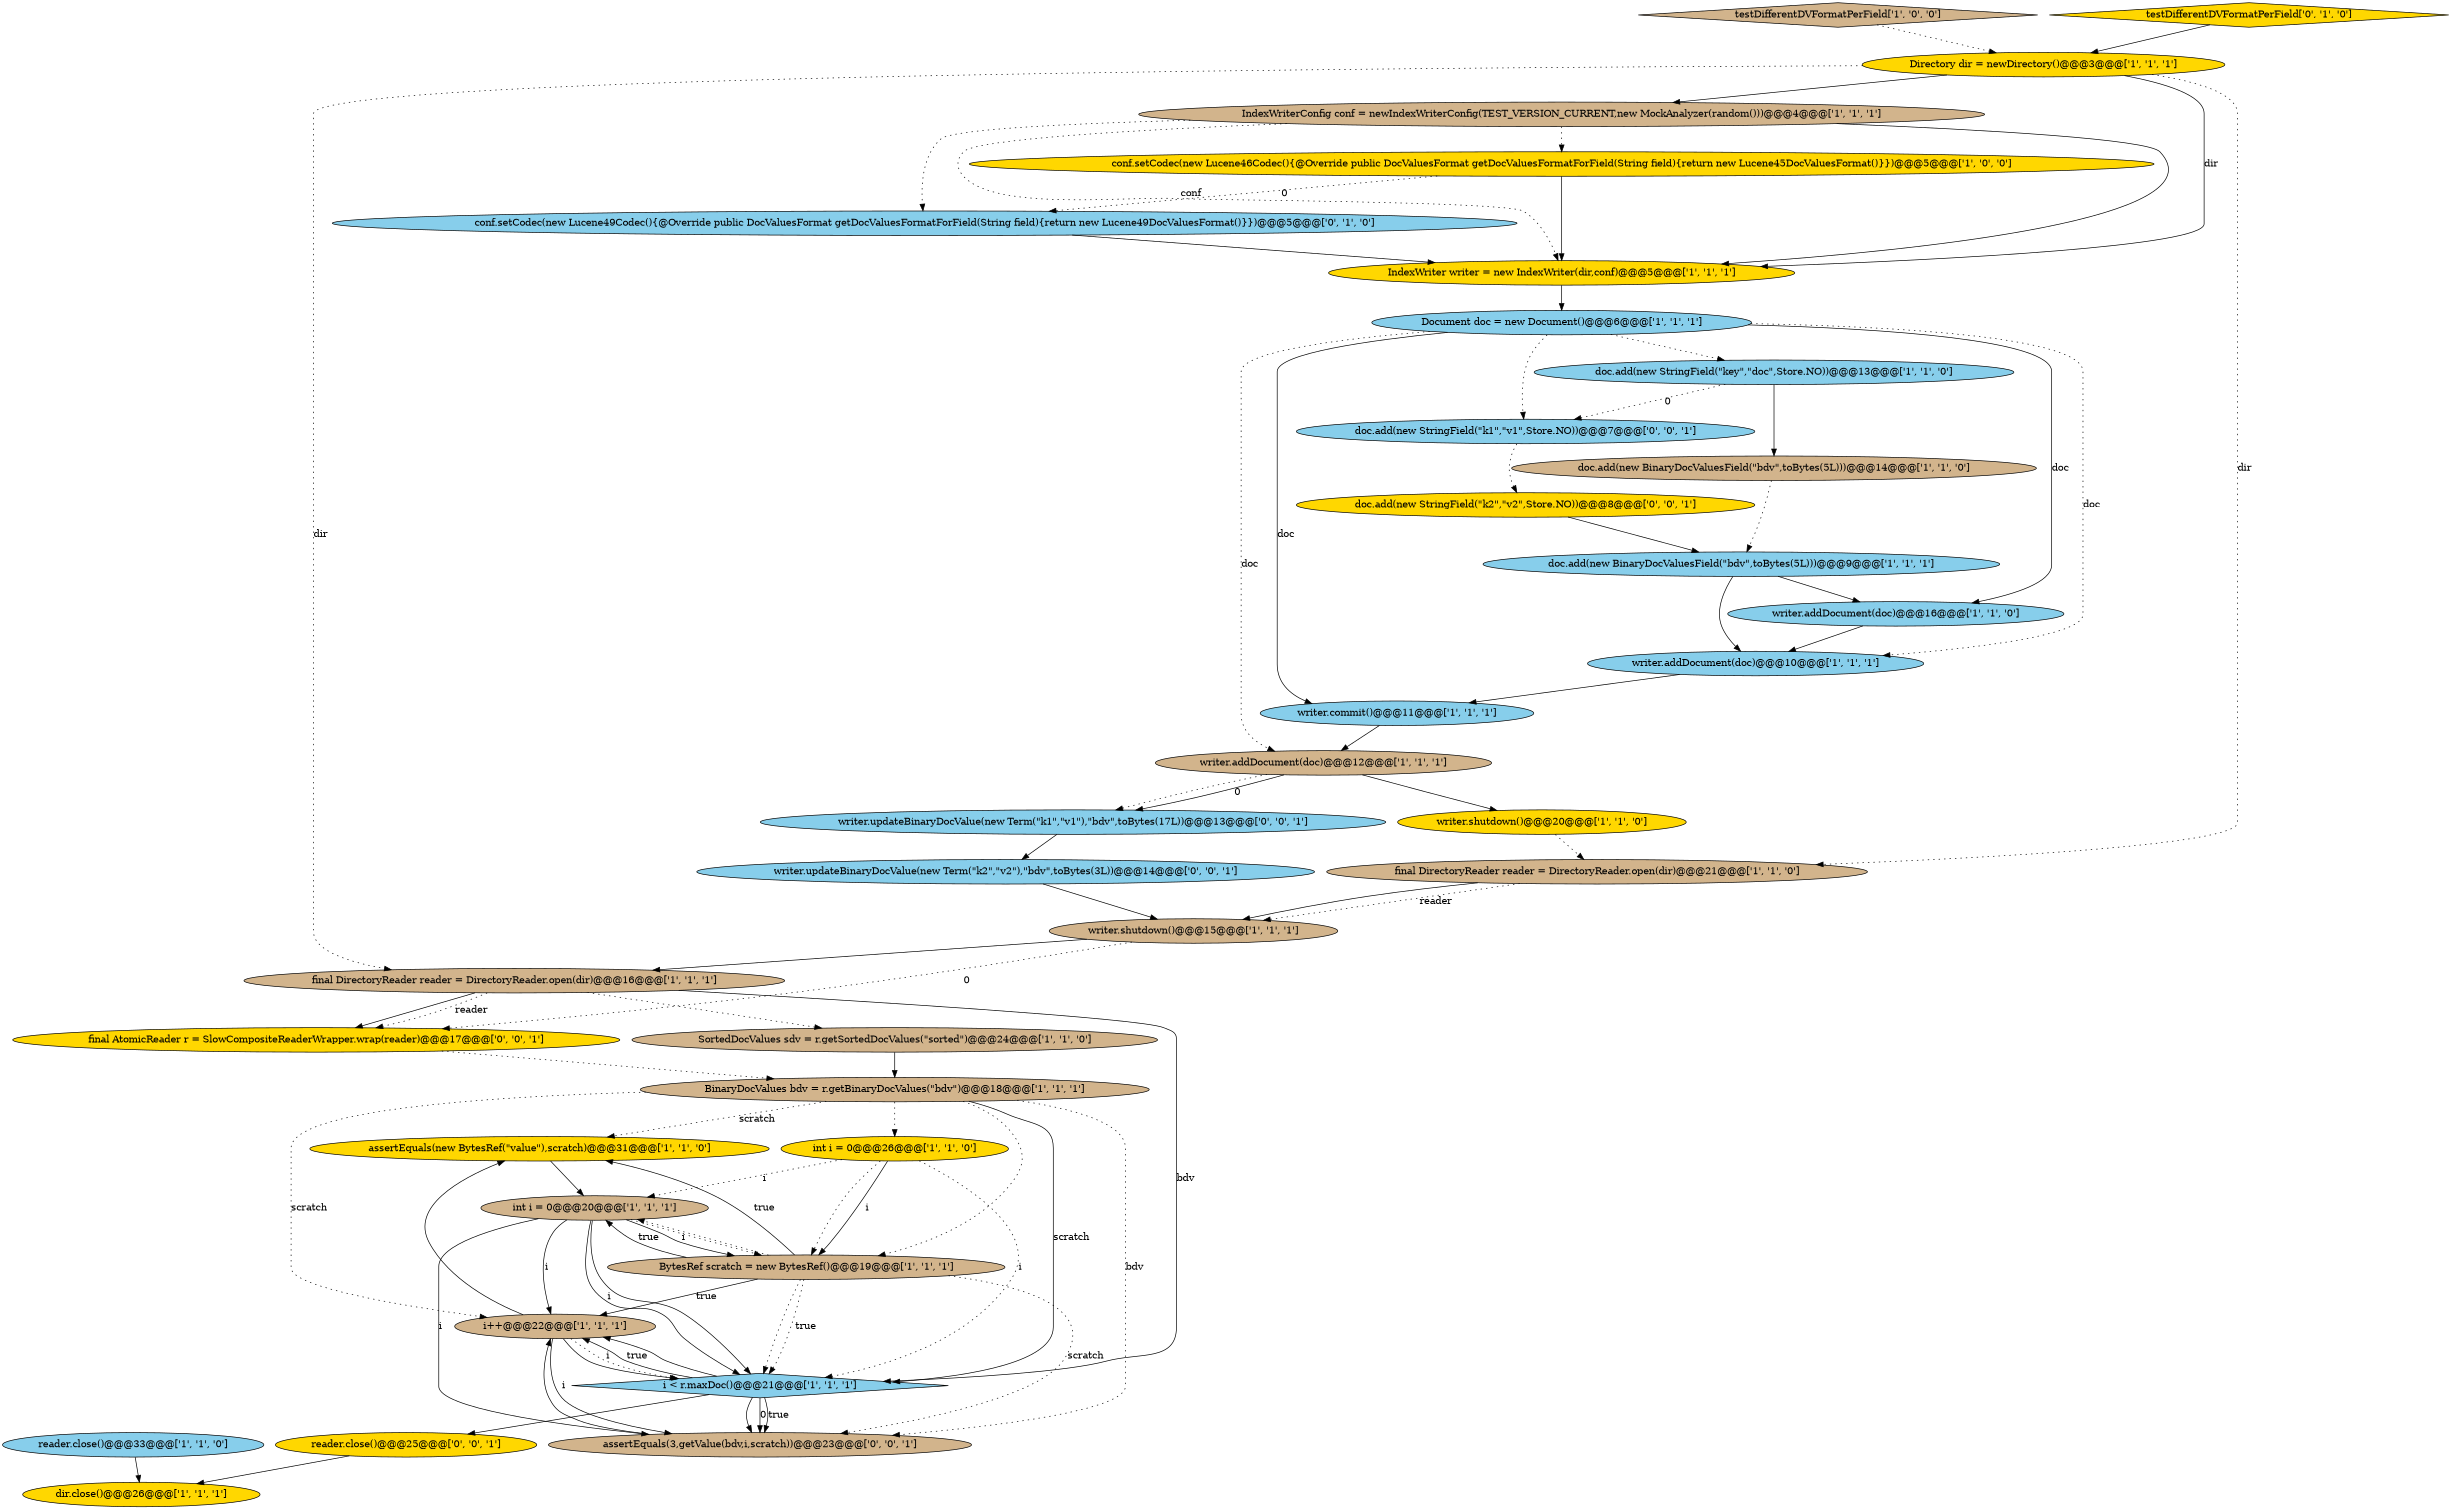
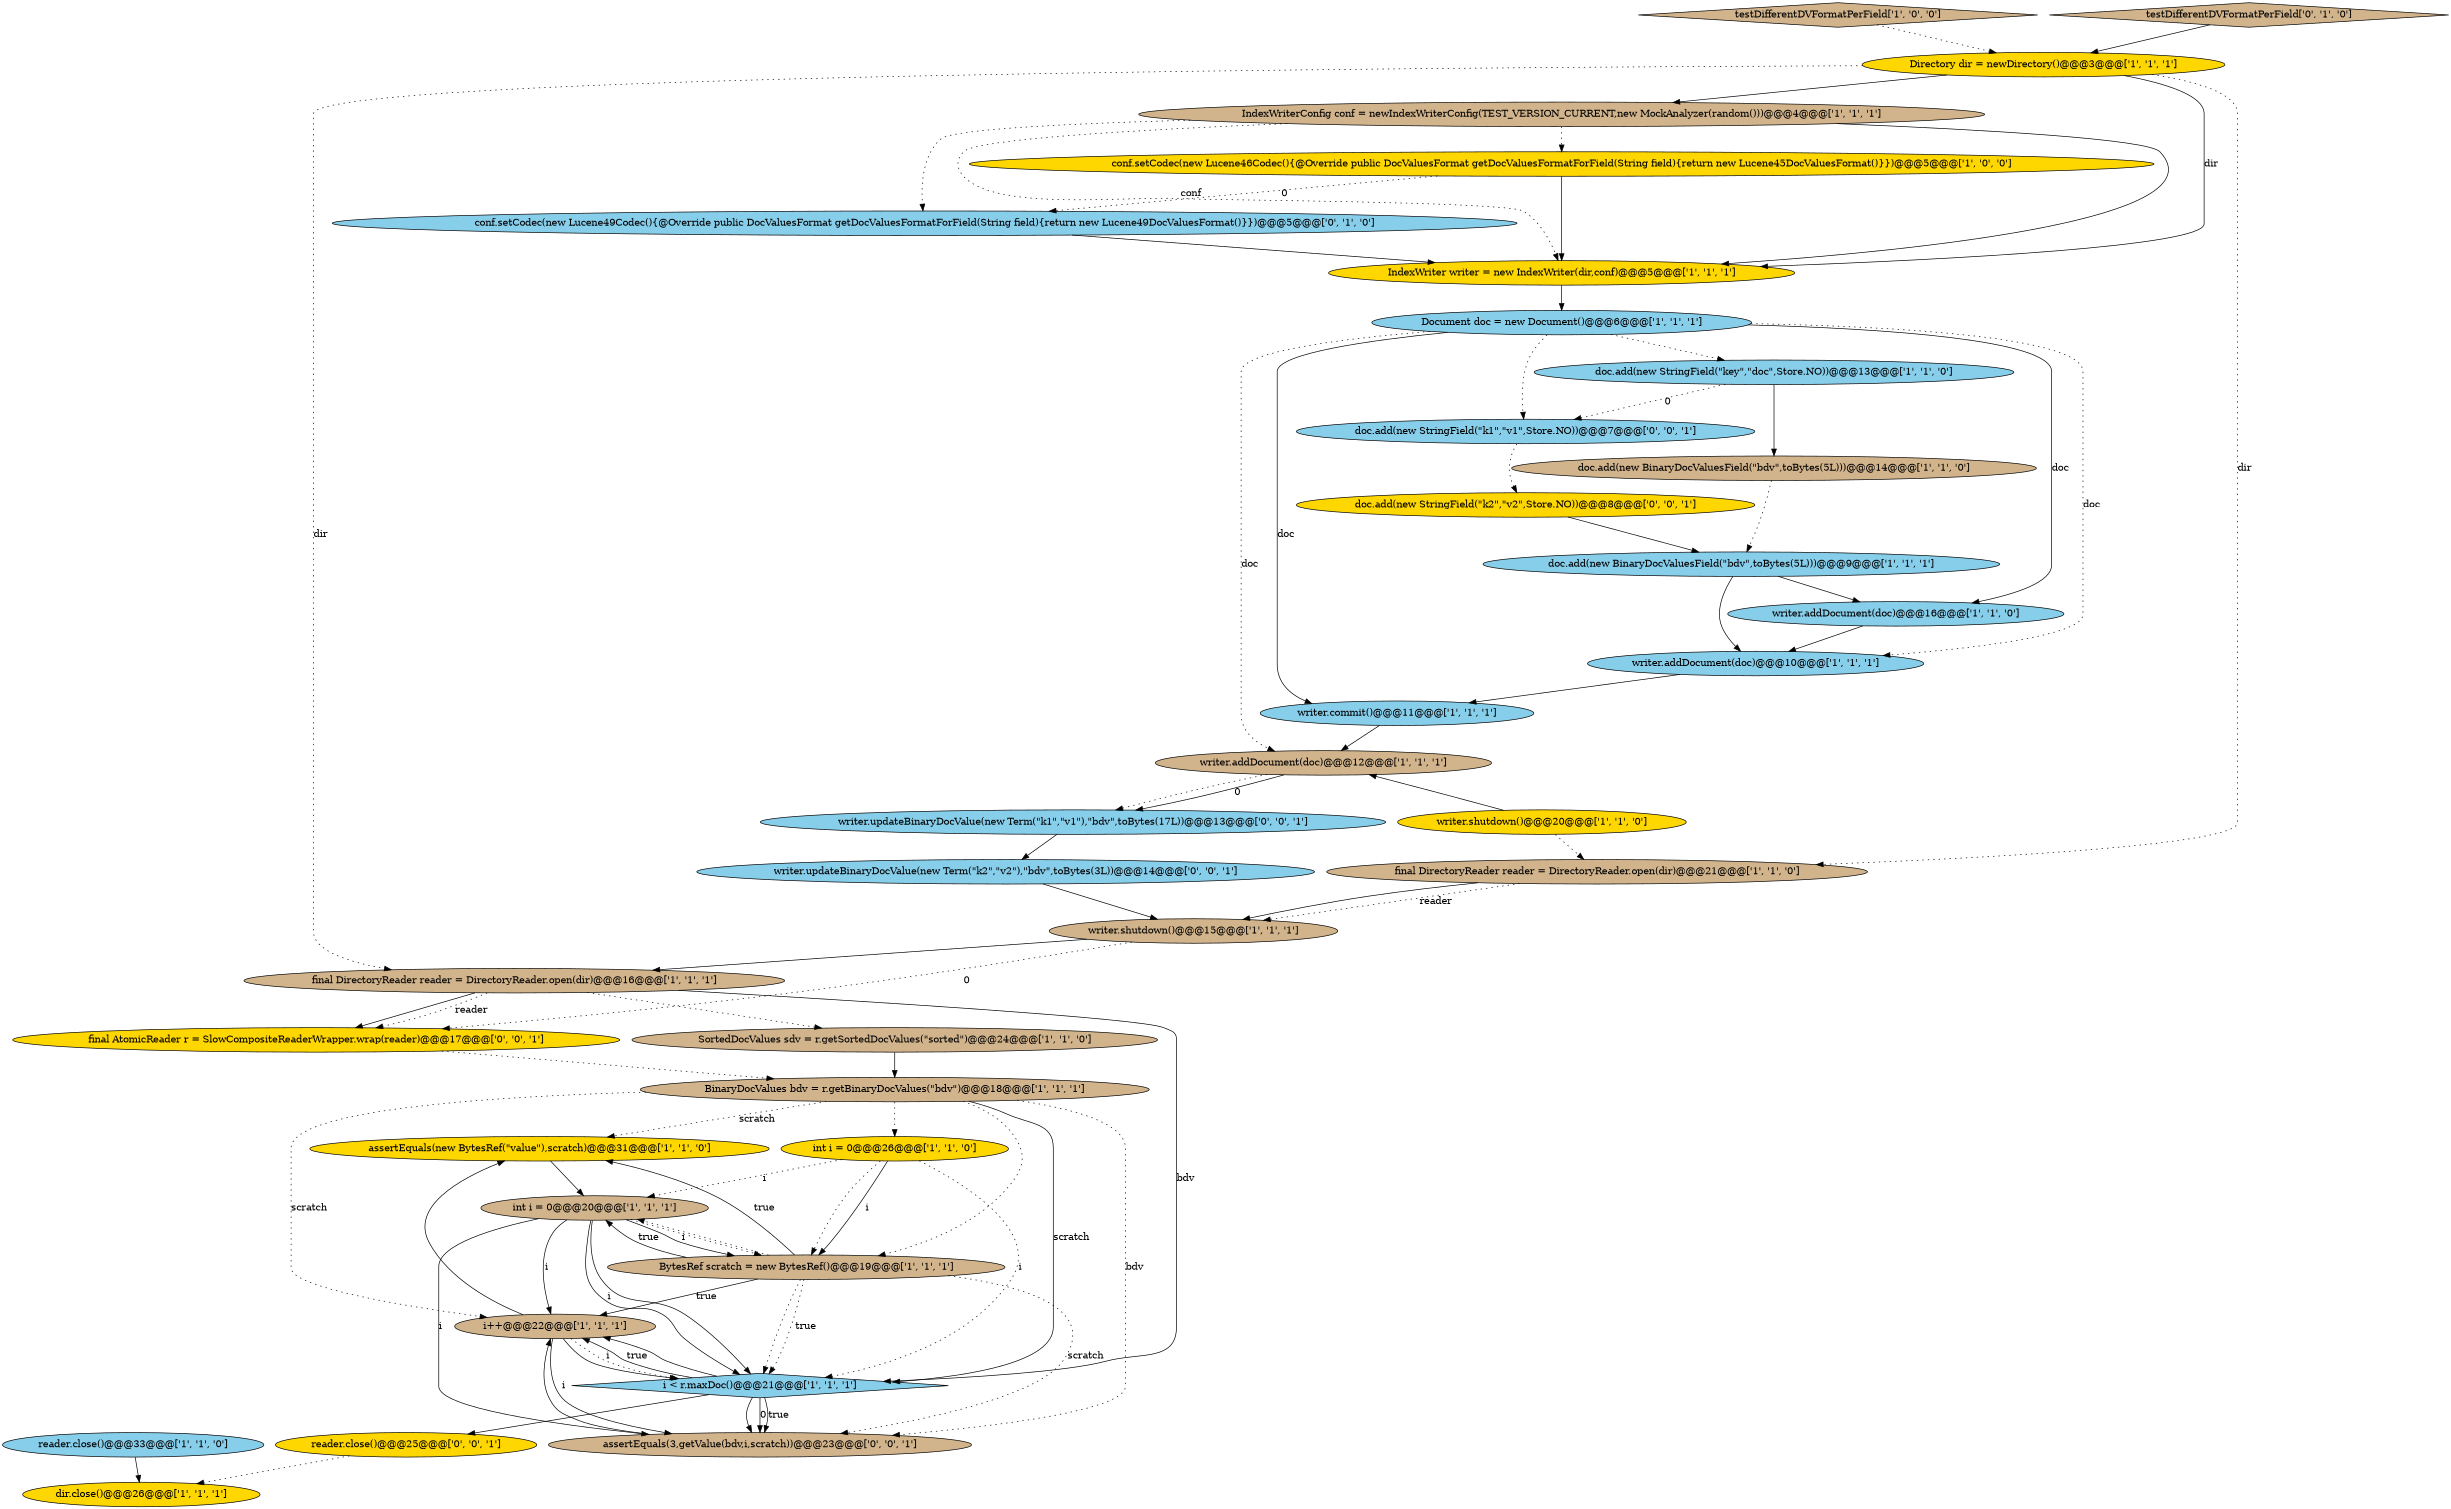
  digraph {
    node [fillcolor=tan shape=ellipse style=filled]
    edge [style=solid]
    n1 [label="writer.addDocument(doc)@@@12@@@['1', '1', '1']"]
    n2 [fillcolor=gold label="writer.shutdown()@@@20@@@['1', '1', '0']"]
    n3 [fillcolor=skyblue label="writer.updateBinaryDocValue(new Term(\"k1\",\"v1\"),\"bdv\",toBytes(17L))@@@13@@@['0', '0', '1']"]
    n4 [label="final DirectoryReader reader = DirectoryReader.open(dir)@@@21@@@['1', '1', '0']"]
    n5 [fillcolor=skyblue label="writer.updateBinaryDocValue(new Term(\"k2\",\"v2\"),\"bdv\",toBytes(3L))@@@14@@@['0', '0', '1']"]
    n6 [fillcolor=gold label="final AtomicReader r = SlowCompositeReaderWrapper.wrap(reader)@@@17@@@['0', '0', '1']"]
    n7 [label="BinaryDocValues bdv = r.getBinaryDocValues(\"bdv\")@@@18@@@['1', '1', '1']"]
    n8 [fillcolor=gold label="assertEquals(new BytesRef(\"value\"),scratch)@@@31@@@['1', '1', '0']"]
    n9 [label="i++@@@22@@@['1', '1', '1']"]
    n10 [label="BytesRef scratch = new BytesRef()@@@19@@@['1', '1', '1']"]
    n11 [fillcolor=skyblue label="i < r.maxDoc()@@@21@@@['1', '1', '1']" shape=diamond]
    n12 [label="assertEquals(3,getValue(bdv,i,scratch))@@@23@@@['0', '0', '1']"]
    n13 [fillcolor=gold label="int i = 0@@@26@@@['1', '1', '0']"]
    n14 [fillcolor=gold label="doc.add(new StringField(\"k2\",\"v2\",Store.NO))@@@8@@@['0', '0', '1']"]
    n15 [fillcolor=skyblue label="doc.add(new BinaryDocValuesField(\"bdv\",toBytes(5L)))@@@9@@@['1', '1', '1']"]
    n16 [fillcolor=skyblue label="writer.addDocument(doc)@@@10@@@['1', '1', '1']"]
    n17 [fillcolor=skyblue label="writer.addDocument(doc)@@@16@@@['1', '1', '0']"]
    n18 [label="writer.shutdown()@@@15@@@['1', '1', '1']"]
    n19 [label="SortedDocValues sdv = r.getSortedDocValues(\"sorted\")@@@24@@@['1', '1', '0']"]
    n20 [label="final DirectoryReader reader = DirectoryReader.open(dir)@@@16@@@['1', '1', '1']"]
    n21 [label="int i = 0@@@20@@@['1', '1', '1']"]
    n22 [fillcolor=gold label="reader.close()@@@25@@@['0', '0', '1']"]
    n23 [fillcolor=skyblue label="writer.commit()@@@11@@@['1', '1', '1']"]
    n24 [fillcolor=gold label="IndexWriter writer = new IndexWriter(dir,conf)@@@5@@@['1', '1', '1']"]
    n25 [fillcolor=skyblue label="Document doc = new Document()@@@6@@@['1', '1', '1']"]
    n26 [fillcolor=skyblue label="doc.add(new StringField(\"key\",\"doc\",Store.NO))@@@13@@@['1', '1', '0']"]
    n27 [fillcolor=skyblue label="doc.add(new StringField(\"k1\",\"v1\",Store.NO))@@@7@@@['0', '0', '1']"]
    n28 [fillcolor=skyblue label="conf.setCodec(new Lucene49Codec(){@Override public DocValuesFormat getDocValuesFormatForField(String field){return new Lucene49DocValuesFormat()}})@@@5@@@['0', '1', '0']"]
    n29 [fillcolor=skyblue label="reader.close()@@@33@@@['1', '1', '0']"]
    n30 [fillcolor=gold label="dir.close()@@@26@@@['1', '1', '1']"]
    n31 [fillcolor=gold label="conf.setCodec(new Lucene46Codec(){@Override public DocValuesFormat getDocValuesFormatForField(String field){return new Lucene45DocValuesFormat()}})@@@5@@@['1', '0', '0']"]
    n32 [label="doc.add(new BinaryDocValuesField(\"bdv\",toBytes(5L)))@@@14@@@['1', '1', '0']"]
    n33 [label="testDifferentDVFormatPerField['1', '0', '0']" shape=diamond]
    n34 [fillcolor=gold label="Directory dir = newDirectory()@@@3@@@['1', '1', '1']"]
    n35 [label="IndexWriterConfig conf = newIndexWriterConfig(TEST_VERSION_CURRENT,new MockAnalyzer(random()))@@@4@@@['1', '1', '1']"]
-   n36 [fillcolor=gold label="testDifferentDVFormatPerField['0', '1', '0']" shape=diamond]
-   n1 -> n2
+   n36 [label="testDifferentDVFormatPerField['0', '1', '0']" shape=diamond]
+   n2 -> n1
    n1 -> n3 [style=dotted]
    n1 -> n3 [label=0]
    n2 -> n4 [style=dotted]
    n3 -> n5
    n4 -> n18 [label=reader style=dotted]
    n4 -> n18
    n5 -> n18
    n6 -> n7 [style=dotted]
    n7 -> n8 [label=scratch style=dotted]
    n7 -> n9 [label=scratch style=dotted]
    n7 -> n10 [style=dotted]
    n7 -> n11 [label=scratch]
    n7 -> n12 [label=bdv style=dotted]
    n7 -> n13 [style=dotted]
    n8 -> n21
    n9 -> n8
    n9 -> n11
    n9 -> n11 [label=i style=dotted]
    n9 -> n12 [label=i]
    n10 -> n8 [label=true]
    n10 -> n9 [label=true]
    n10 -> n11 [label=true style=dotted]
    n10 -> n11 [style=dotted]
    n10 -> n12 [label=scratch style=dotted]
    n10 -> n21 [label=true]
    n10 -> n21 [style=dotted]
    n11 -> n9 [label=true]
    n11 -> n9
    n11 -> n12 [label=true]
    n11 -> n12
    n11 -> n12 [label=0]
    n11 -> n22
    n12 -> n9
    n13 -> n10 [label=i]
    n13 -> n10 [style=dotted]
    n13 -> n11 [label=i style=dotted]
    n13 -> n21 [label=i style=dotted]
    n14 -> n15
    n15 -> n16
    n15 -> n17
    n16 -> n23
    n17 -> n16
    n18 -> n6 [label=0 style=dotted]
    n18 -> n20
    n19 -> n7
    n20 -> n6
    n20 -> n6 [label=reader style=dotted]
    n20 -> n11 [label=bdv]
    n20 -> n19 [style=dotted]
    n21 -> n9 [label=i]
    n21 -> n10 [style=dotted]
    n21 -> n10 [label=i]
    n21 -> n11
    n21 -> n11 [label=i]
    n21 -> n12 [label=i]
-   n22 -> n30
+   n22 -> n30 [style=dotted]
    n23 -> n1
    n24 -> n25
    n25 -> n1 [label=doc style=dotted]
    n25 -> n16 [label=doc style=dotted]
    n25 -> n17 [label=doc]
    n25 -> n23 [label=doc]
    n25 -> n26 [style=dotted]
    n25 -> n27 [style=dotted]
    n26 -> n27 [label=0 style=dotted]
    n26 -> n32
    n27 -> n14 [style=dotted]
    n28 -> n24
    n29 -> n30
    n31 -> n24
    n31 -> n28 [label=0 style=dotted]
    n32 -> n15 [style=dotted]
    n33 -> n34 [style=dotted]
    n34 -> n4 [label=dir style=dotted]
    n34 -> n20 [label=dir style=dotted]
    n34 -> n24 [label=dir]
    n34 -> n35
    n35 -> n24
    n35 -> n24 [label=conf style=dotted]
    n35 -> n28 [style=dotted]
    n35 -> n31 [style=dotted]
    n36 -> n34
  }
